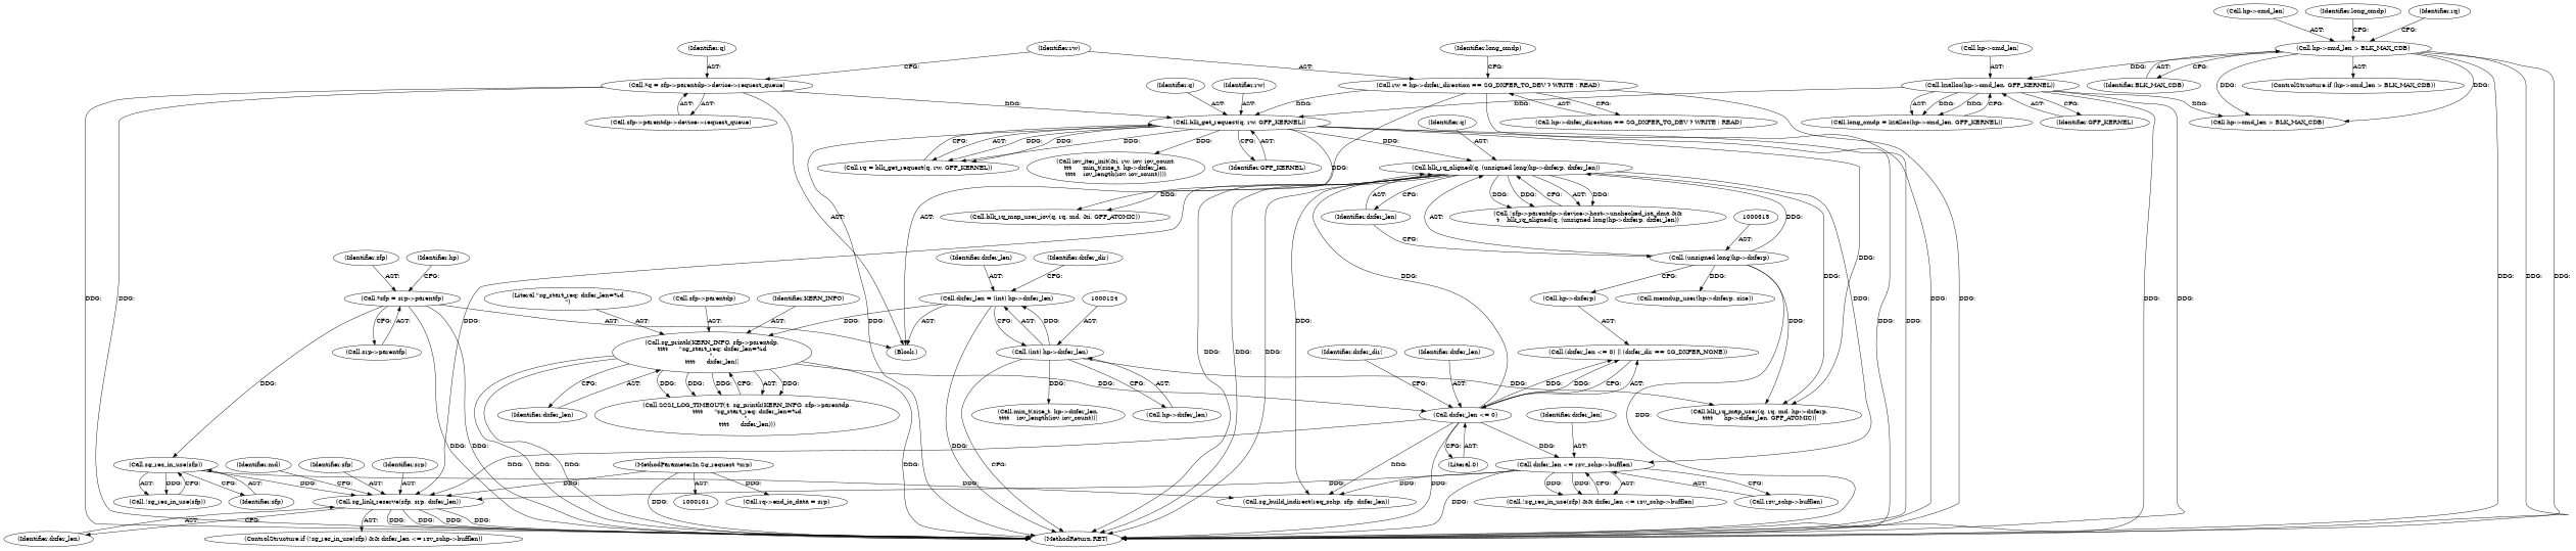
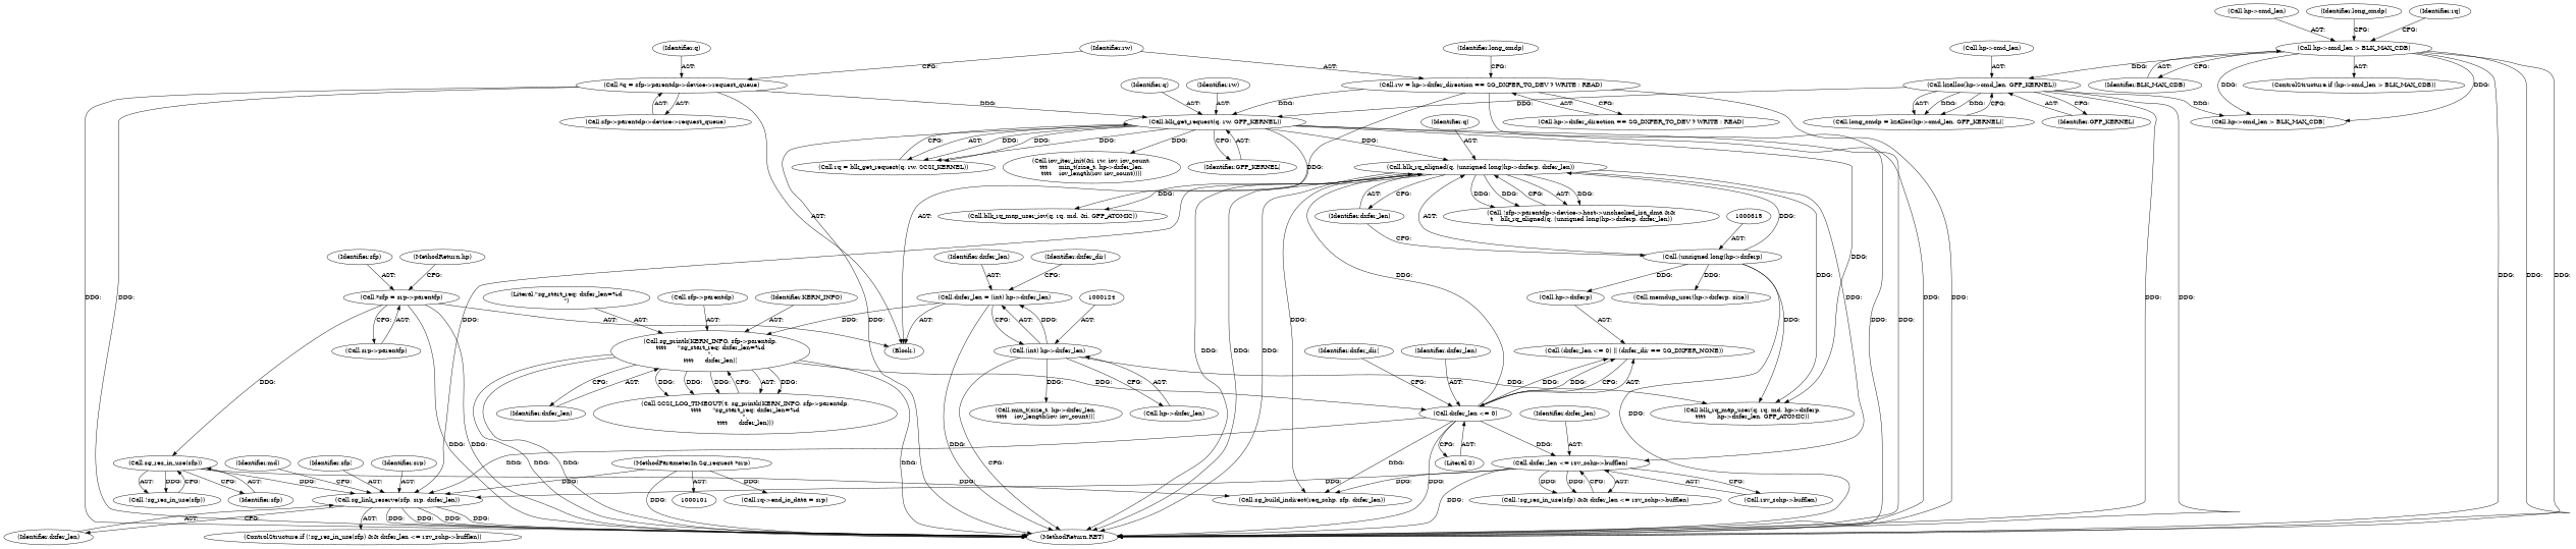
  digraph {
    n1 [label="(Call,sg_link_reserve(sfp, srp, dxfer_len))"]
    n2 [label="(Identifier,dxfer_len)"]
    n3 [label="(ControlStructure,if (!sg_res_in_use(sfp) && dxfer_len <= rsv_schp->bufflen))"]
    n4 [label="(MethodReturn,RET)"]
    n5 [label="(Call,sg_res_in_use(sfp))"]
    n6 [label="(Call,sg_build_indirect(req_schp, sfp, dxfer_len))"]
    n7 [label="(Call,!sg_res_in_use(sfp))"]
    n8 [label="(Identifier,sfp)"]
    n9 [label="(Call,*sfp = srp->parentfp)"]
    n10 [label="(Call,srp->parentfp)"]
    n11 [label="(Block,)"]
    n12 [label="(MethodParameterIn,Sg_request *srp)"]
    n13 [label="(Call,rq->end_io_data = srp)"]
    1000101
    n15 [label="(Call,blk_rq_aligned(q, (unsigned long)hp->dxferp, dxfer_len))"]
    n16 [label="(Call,dxfer_len <= rsv_schp->bufflen)"]
    n17 [label="(Call,blk_rq_map_user_iov(q, rq, md, &i, GFP_ATOMIC))"]
    n18 [label="(Identifier,dxfer_len)"]
    n19 [label="(Call,!sfp->parentdp->device->host->unchecked_isa_dma &&\n\t    blk_rq_aligned(q, (unsigned long)hp->dxferp, dxfer_len))"]
    n20 [label="(Call,blk_rq_map_user(q, rq, md, hp->dxferp,\n\t\t\t\t      hp->dxfer_len, GFP_ATOMIC))"]
    n21 [label="(Call,!sg_res_in_use(sfp) && dxfer_len <= rsv_schp->bufflen)"]
    n22 [label="(Call,rsv_schp->bufflen)"]
    n23 [label="(Call,(unsigned long)hp->dxferp)"]
    n24 [label="(Call,blk_get_request(q, rw, GFP_KERNEL))"]
-   n25 [label="(Call,rq = blk_get_request(q, rw, GFP_KERNEL))"]
+   n25 [label="(Call,rq = blk_get_request(q, rw, SCSI_KERNEL))"]
    n26 [label="(Call,iov_iter_init(&i, rw, iov, iov_count,\n\t\t\t      min_t(size_t, hp->dxfer_len,\n\t\t\t\t    iov_length(iov, iov_count))))"]
    n27 [label="(Identifier,GFP_KERNEL)"]
    n28 [label="(Call,*q = sfp->parentdp->device->request_queue)"]
    n29 [label="(Call,sfp->parentdp->device->request_queue)"]
    n30 [label="(Call,rw = hp->dxfer_direction == SG_DXFER_TO_DEV ? WRITE : READ)"]
    n31 [label="(Call,hp->dxfer_direction == SG_DXFER_TO_DEV ? WRITE : READ)"]
    n32 [label="(Call,kzalloc(hp->cmd_len, GFP_KERNEL))"]
    n33 [label="(Call,hp->cmd_len > BLK_MAX_CDB)"]
    n34 [label="(Identifier,GFP_KERNEL)"]
    n35 [label="(Call,long_cmdp = kzalloc(hp->cmd_len, GFP_KERNEL))"]
    n36 [label="(Call,hp->cmd_len > BLK_MAX_CDB)"]
    n37 [label="(Identifier,BLK_MAX_CDB)"]
    n38 [label="(ControlStructure,if (hp->cmd_len > BLK_MAX_CDB))"]
    n39 [label="(Call,hp->dxferp)"]
    n40 [label="(Call,memdup_user(hp->dxferp, size))"]
    n41 [label="(Call,(dxfer_len <= 0) || (dxfer_dir == SG_DXFER_NONE))"]
    n42 [label="(Call,dxfer_len <= 0)"]
    n43 [label="(Literal,0)"]
    n44 [label="(Call,sg_printk(KERN_INFO, sfp->parentdp,\n\t\t\t\t      \"sg_start_req: dxfer_len=%d\n\",\n\t\t\t\t      dxfer_len))"]
    n45 [label="(Identifier,dxfer_len)"]
    n46 [label="(Call,SCSI_LOG_TIMEOUT(4, sg_printk(KERN_INFO, sfp->parentdp,\n\t\t\t\t      \"sg_start_req: dxfer_len=%d\n\",\n\t\t\t\t      dxfer_len)))"]
    n47 [label="(Call,dxfer_len = (int) hp->dxfer_len)"]
    n48 [label="(Call,(int) hp->dxfer_len)"]
    n49 [label="(Call,min_t(size_t, hp->dxfer_len,\n\t\t\t\t    iov_length(iov, iov_count)))"]
    n50 [label="(Call,hp->dxfer_len)"]
    n51 [label="(Identifier,dxfer_len)"]
    n52 [label="(Identifier,dxfer_dir)"]
    n53 [label="(Call,hp->cmd_len)"]
    n54 [label="(Identifier,q)"]
-   n55 [label="(Identifier,hp)"]
+   n55 [label="(MethodReturn,hp)"]
    n56 [label="(Identifier,rw)"]
    n57 [label="(Identifier,md)"]
    n58 [label="(Call,hp->cmd_len)"]
    n59 [label="(Call,sfp->parentdp)"]
    n60 [label="(Identifier,long_cmdp)"]
    n61 [label="(Identifier,q)"]
    n62 [label="(Identifier,rq)"]
    n63 [label="(Identifier,sfp)"]
    n64 [label="(Identifier,KERN_INFO)"]
    n65 [label="(Identifier,dxfer_len)"]
    n66 [label="(Identifier,rw)"]
    n67 [label="(Identifier,long_cmdp)"]
    n68 [label="(Identifier,dxfer_len)"]
    n69 [label="(Literal,\"sg_start_req: dxfer_len=%d\n\")"]
    n70 [label="(Identifier,dxfer_dir)"]
    n71 [label="(Identifier,srp)"]
    n72 [label="(Identifier,q)"]
    n73 [label="(Identifier,sfp)"]
    1000315
    1000124
    n1 -> n2 [label="CFG: "]
    n1 -> n3 [label="AST: "]
    n1 -> n4 [label="DDG: "]
    n1 -> n4 [label="DDG: "]
    n1 -> n4 [label="DDG: "]
    n1 -> n4 [label="DDG: "]
    n2 -> n1 [label="AST: "]
    n5 -> n1 [label="DDG: "]
    n5 -> n6 [label="DDG: "]
    n5 -> n7 [label="AST: "]
    n5 -> n7 [label="DDG: "]
    n5 -> n8 [label="CFG: "]
    n7 -> n5 [label="CFG: "]
    n8 -> n5 [label="AST: "]
    n9 -> n4 [label="DDG: "]
    n9 -> n4 [label="DDG: "]
    n9 -> n5 [label="DDG: "]
    n9 -> n10 [label="CFG: "]
    n9 -> n11 [label="AST: "]
    n10 -> n9 [label="AST: "]
    n12 -> n1 [label="DDG: "]
    n12 -> n4 [label="DDG: "]
    n12 -> n13 [label="DDG: "]
    n12 -> 1000101 [label="AST: "]
    n15 -> n1 [label="DDG: "]
    n15 -> n4 [label="DDG: "]
    n15 -> n4 [label="DDG: "]
    n15 -> n4 [label="DDG: "]
    n15 -> n6 [label="DDG: "]
    n15 -> n16 [label="DDG: "]
    n15 -> n17 [label="DDG: "]
    n15 -> n18 [label="CFG: "]
    n15 -> n19 [label="AST: "]
    n15 -> n19 [label="DDG: "]
    n15 -> n19 [label="DDG: "]
    n15 -> n19 [label="DDG: "]
    n15 -> n20 [label="DDG: "]
    n16 -> n1 [label="DDG: "]
    n16 -> n4 [label="DDG: "]
    n16 -> n6 [label="DDG: "]
    n16 -> n21 [label="AST: "]
    n16 -> n21 [label="DDG: "]
    n16 -> n21 [label="DDG: "]
    n16 -> n22 [label="CFG: "]
    n18 -> n15 [label="AST: "]
    n18 -> n23 [label="CFG: "]
    n19 -> n15 [label="CFG: "]
    n21 -> n16 [label="CFG: "]
    n22 -> n16 [label="AST: "]
    n23 -> n4 [label="DDG: "]
    n23 -> n15 [label="AST: "]
    n23 -> n15 [label="DDG: "]
    n23 -> n20 [label="DDG: "]
-   n23 -> n39 [label="CFG: "]
+   n23 -> n39 [label="DDG: "]
    n23 -> n40 [label="DDG: "]
    n24 -> n4 [label="DDG: "]
    n24 -> n4 [label="DDG: "]
    n24 -> n4 [label="DDG: "]
    n24 -> n15 [label="DDG: "]
    n24 -> n17 [label="DDG: "]
    n24 -> n20 [label="DDG: "]
    n24 -> n25 [label="AST: "]
    n24 -> n25 [label="DDG: "]
    n24 -> n25 [label="DDG: "]
    n24 -> n25 [label="DDG: "]
    n24 -> n26 [label="DDG: "]
    n24 -> n27 [label="CFG: "]
    n25 -> n24 [label="CFG: "]
    n27 -> n24 [label="AST: "]
    n28 -> n4 [label="DDG: "]
    n28 -> n4 [label="DDG: "]
    n28 -> n11 [label="AST: "]
    n28 -> n24 [label="DDG: "]
    n28 -> n29 [label="AST: "]
    n29 -> n28 [label="AST: "]
    n30 -> n4 [label="DDG: "]
    n30 -> n4 [label="DDG: "]
    n30 -> n11 [label="AST: "]
    n30 -> n24 [label="DDG: "]
    n30 -> n31 [label="CFG: "]
    n31 -> n30 [label="AST: "]
    n32 -> n4 [label="DDG: "]
    n32 -> n4 [label="DDG: "]
    n32 -> n24 [label="DDG: "]
    n32 -> n33 [label="DDG: "]
    n32 -> n34 [label="CFG: "]
    n32 -> n35 [label="AST: "]
    n32 -> n35 [label="DDG: "]
    n32 -> n35 [label="DDG: "]
    n34 -> n32 [label="AST: "]
    n35 -> n32 [label="CFG: "]
    n36 -> n4 [label="DDG: "]
    n36 -> n4 [label="DDG: "]
    n36 -> n4 [label="DDG: "]
    n36 -> n32 [label="DDG: "]
    n36 -> n33 [label="DDG: "]
    n36 -> n33 [label="DDG: "]
    n36 -> n37 [label="CFG: "]
    n36 -> n38 [label="AST: "]
    n37 -> n36 [label="AST: "]
    n39 -> n41 [label="AST: "]
    n41 -> n42 [label="CFG: "]
    n42 -> n1 [label="DDG: "]
    n42 -> n4 [label="DDG: "]
    n42 -> n6 [label="DDG: "]
    n42 -> n15 [label="DDG: "]
    n42 -> n16 [label="DDG: "]
    n42 -> n41 [label="AST: "]
    n42 -> n41 [label="DDG: "]
    n42 -> n41 [label="DDG: "]
    n42 -> n43 [label="CFG: "]
    n43 -> n42 [label="AST: "]
    n44 -> n4 [label="DDG: "]
    n44 -> n4 [label="DDG: "]
    n44 -> n4 [label="DDG: "]
    n44 -> n42 [label="DDG: "]
    n44 -> n45 [label="CFG: "]
    n44 -> n46 [label="AST: "]
    n44 -> n46 [label="DDG: "]
    n44 -> n46 [label="DDG: "]
    n44 -> n46 [label="DDG: "]
    n44 -> n46 [label="DDG: "]
    n45 -> n44 [label="AST: "]
    n46 -> n44 [label="CFG: "]
    n47 -> n4 [label="DDG: "]
    n47 -> n11 [label="AST: "]
    n47 -> n44 [label="DDG: "]
    n47 -> n48 [label="CFG: "]
    n48 -> n4 [label="CFG: "]
    n48 -> n20 [label="DDG: "]
    n48 -> n47 [label="AST: "]
    n48 -> n47 [label="DDG: "]
    n48 -> n49 [label="DDG: "]
    n48 -> n50 [label="CFG: "]
    n50 -> n48 [label="AST: "]
    n51 -> n16 [label="AST: "]
    n52 -> n42 [label="CFG: "]
    n53 -> n32 [label="AST: "]
    n54 -> n28 [label="AST: "]
    n55 -> n9 [label="CFG: "]
    n56 -> n28 [label="CFG: "]
    n56 -> n30 [label="AST: "]
    n57 -> n1 [label="CFG: "]
    n58 -> n36 [label="AST: "]
    n59 -> n44 [label="AST: "]
    n60 -> n36 [label="CFG: "]
    n61 -> n15 [label="AST: "]
    n62 -> n36 [label="CFG: "]
    n63 -> n1 [label="AST: "]
    n64 -> n44 [label="AST: "]
    n65 -> n47 [label="AST: "]
    n66 -> n24 [label="AST: "]
    n67 -> n30 [label="CFG: "]
    n68 -> n42 [label="AST: "]
    n69 -> n44 [label="AST: "]
    n70 -> n47 [label="CFG: "]
    n71 -> n1 [label="AST: "]
    n72 -> n24 [label="AST: "]
    n73 -> n9 [label="AST: "]
    1000315 -> n23 [label="AST: "]
    1000124 -> n48 [label="AST: "]
  }
